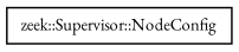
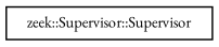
  digraph {
    rankdir=LR
    fontname="EB Garamond"
-   n1 [color=black fillcolor=white fontname="EB Garamond" fontsize=10 height=0.2 label="zeek::Supervisor::NodeConfig" shape=record style=filled width=0.4]
+   n1 [color=black fillcolor=white fontname="EB Garamond" fontsize=10 height=0.2 label="zeek::Supervisor::Supervisor" shape=record style=filled width=0.4]
  }
